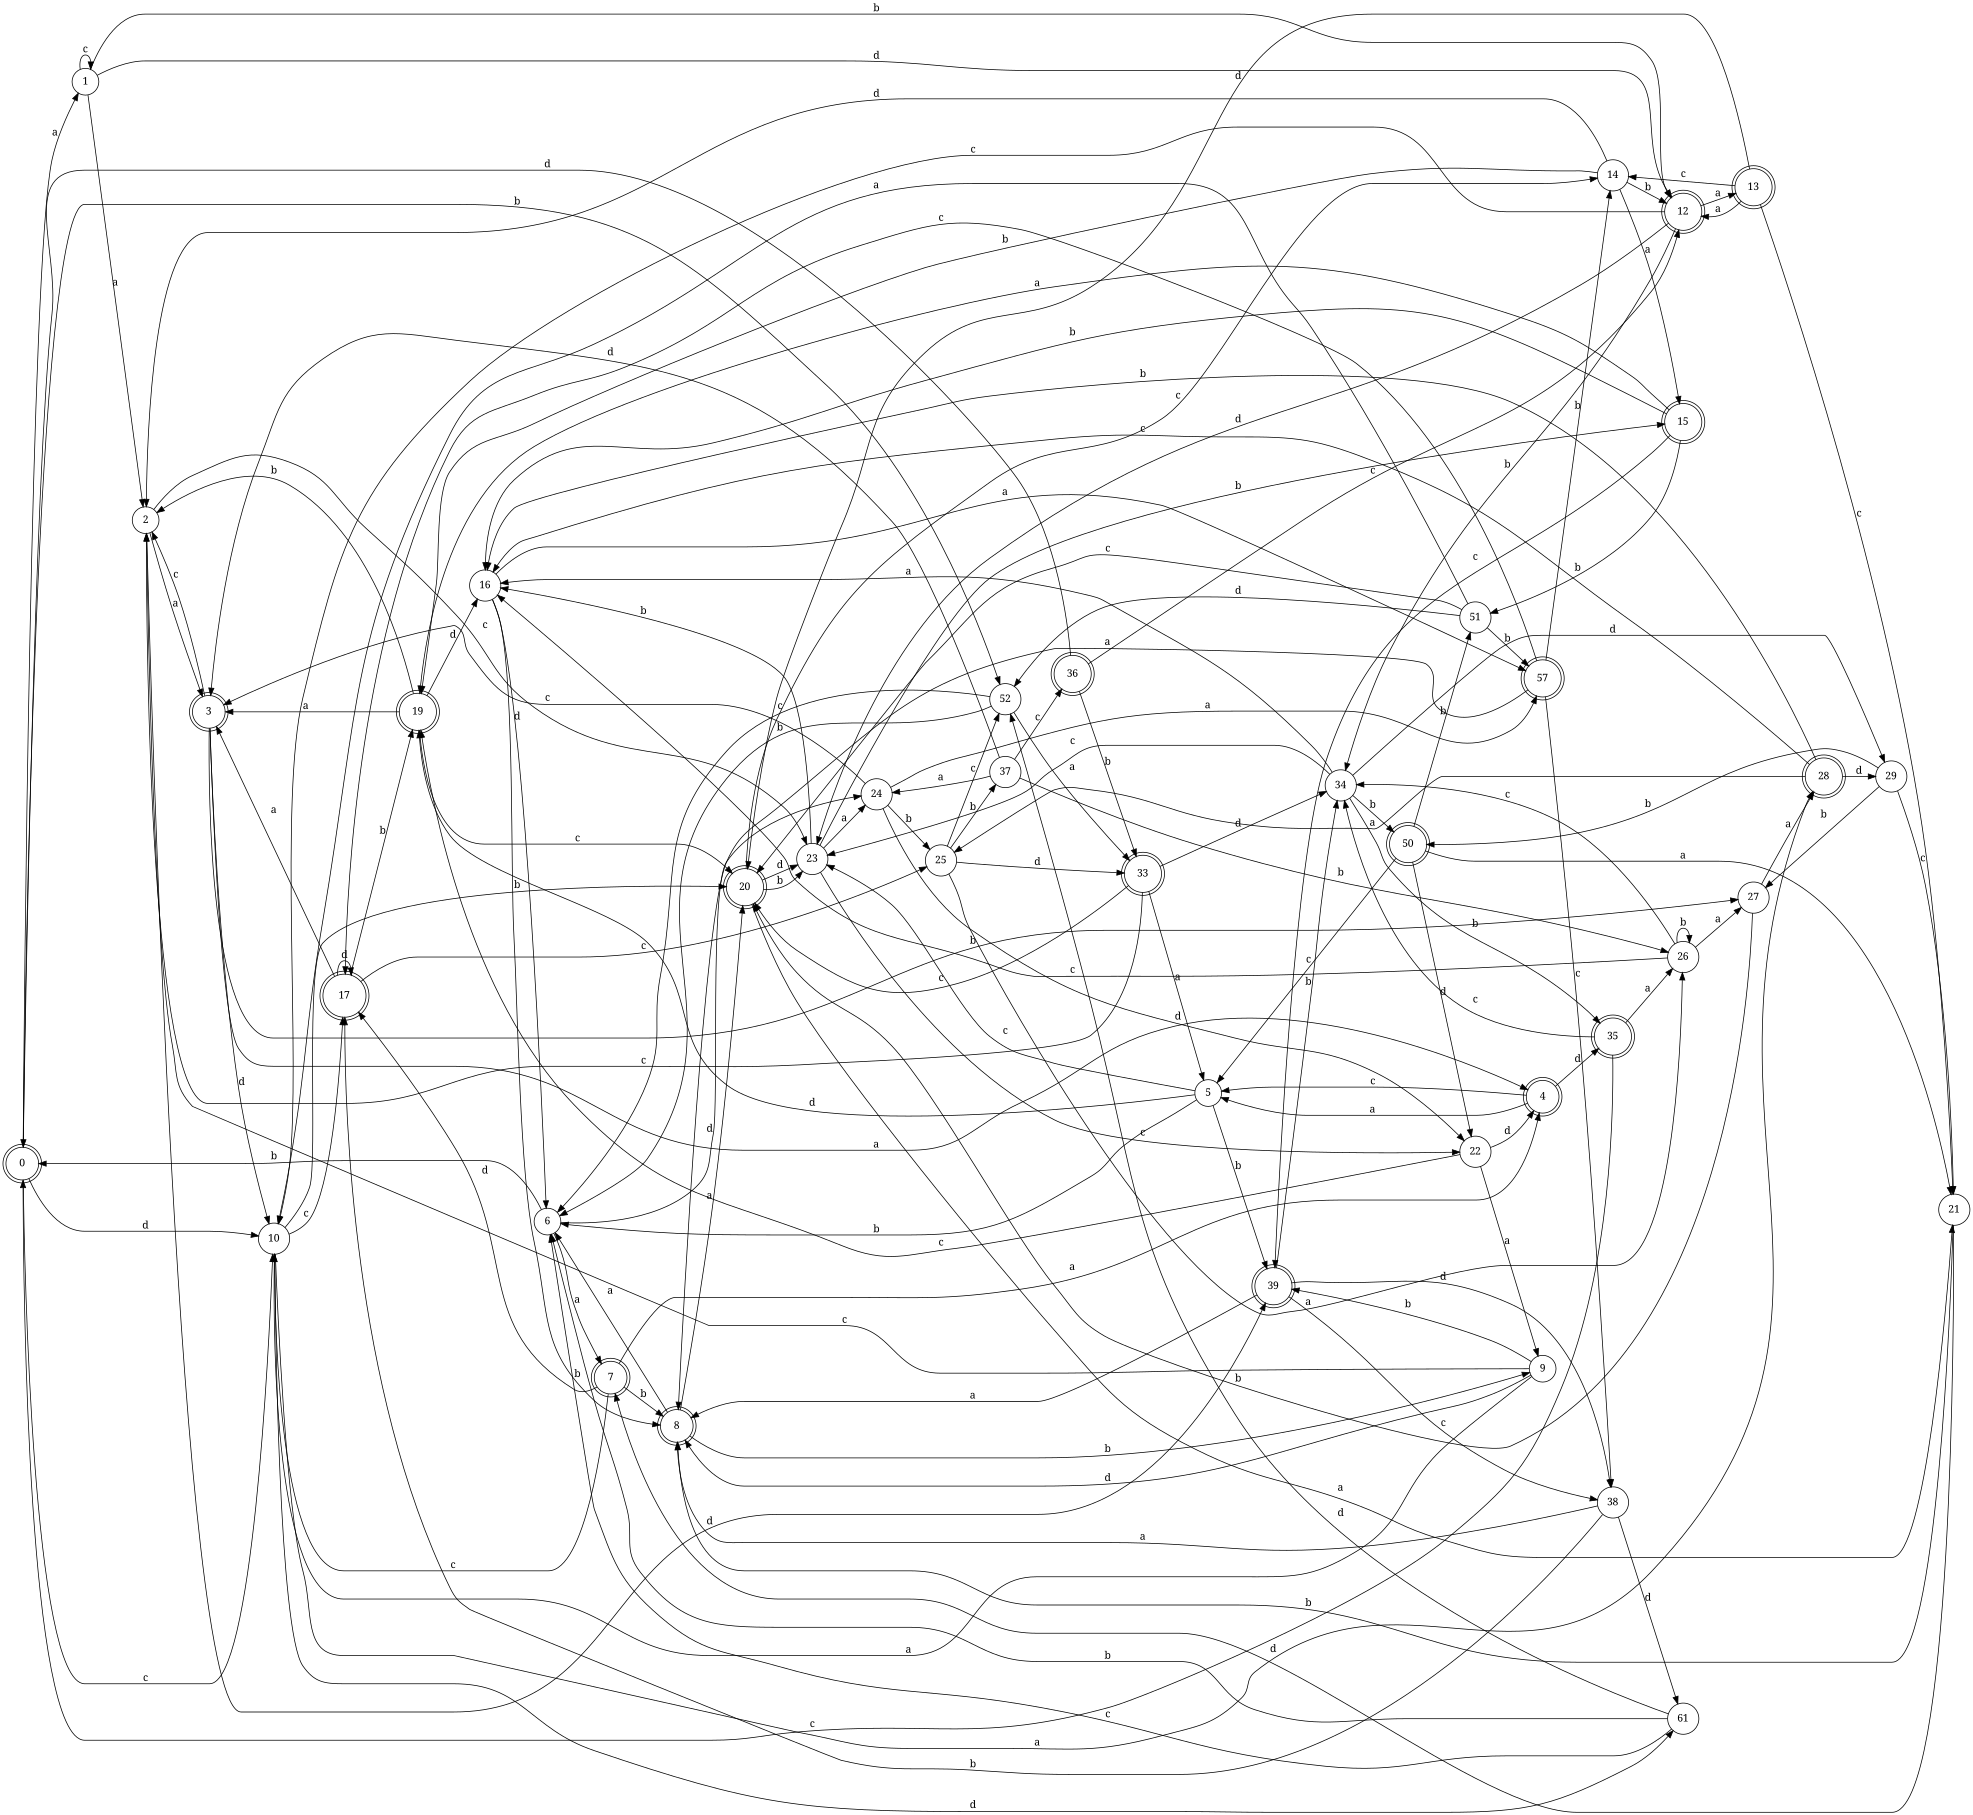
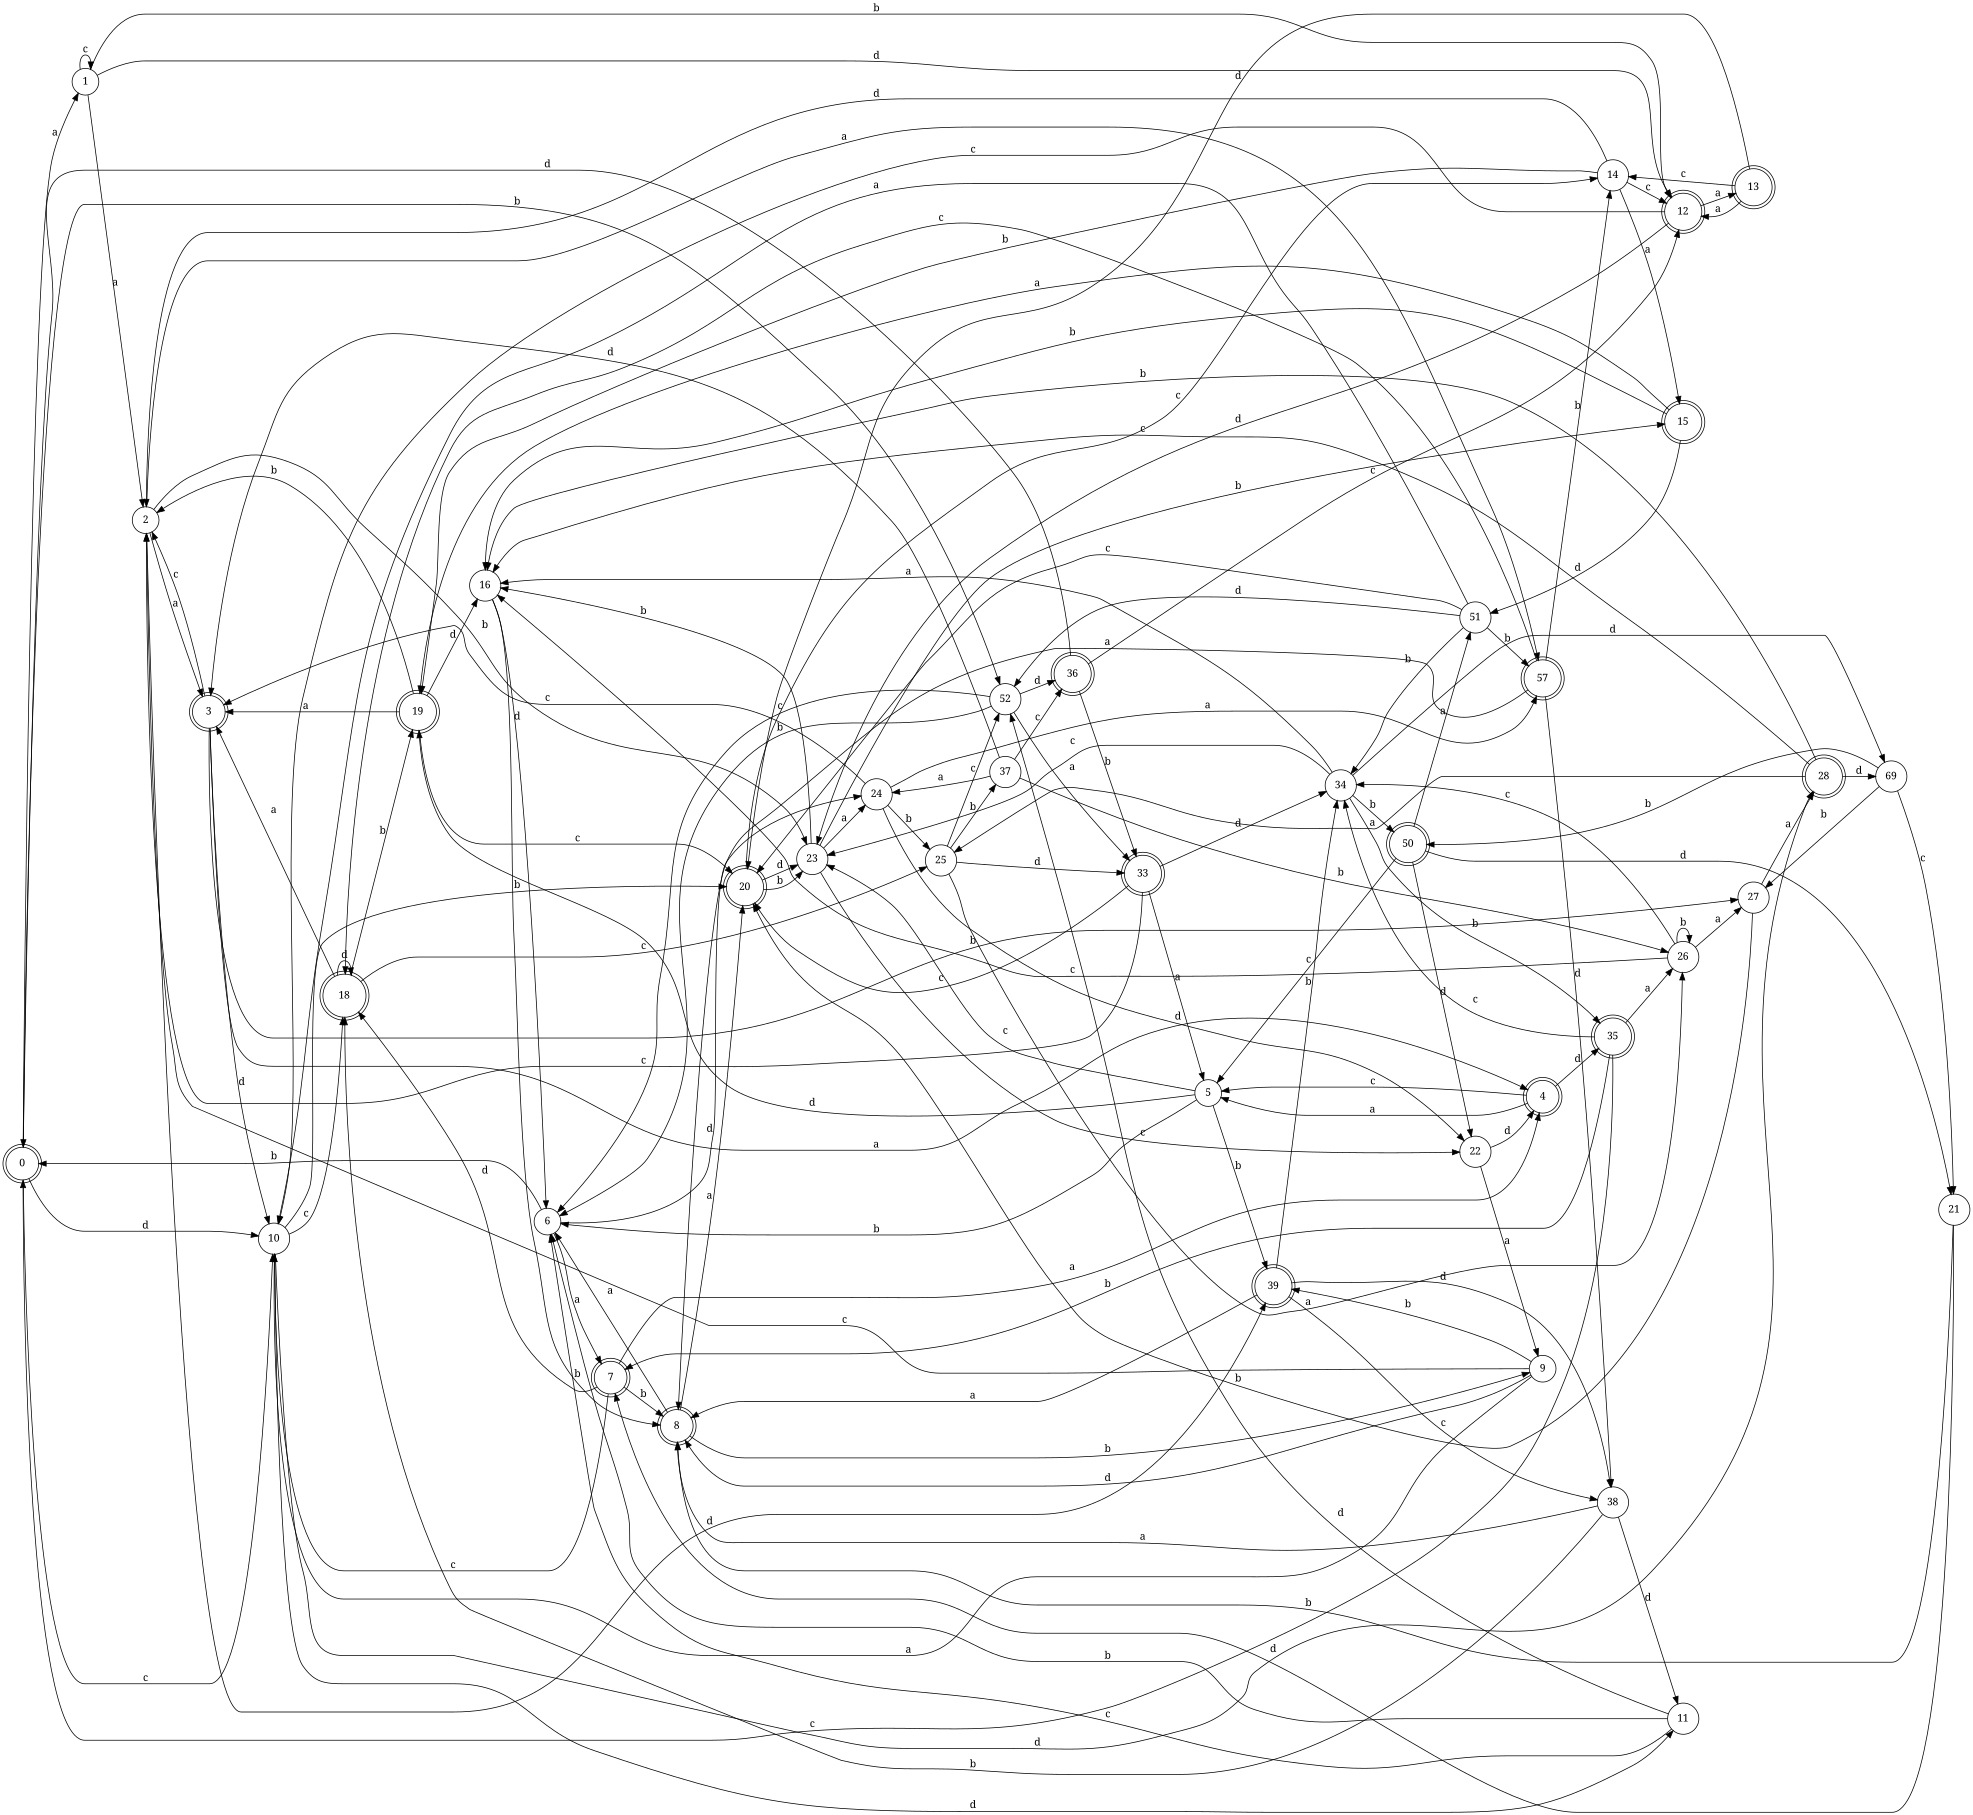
  digraph {
    fontname="Noto Serif"
    rankdir=LR
    node [color=black fillcolor=white fontname="Noto Serif" shape=circle style=filled]
    edge [fontname="Noto Serif"]
    n1 [label=0 shape=doublecircle style="rounded,filled"]
    n2 [label=1]
    n3 [label=10]
    n4 [label=52]
    n5 [label=2]
    n6 [label=12 shape=doublecircle style="rounded,filled"]
-   n7 [label=17 shape=doublecircle style="rounded,filled"]
+   n7 [label=18 shape=doublecircle style="rounded,filled"]
    n8 [label=20 shape=doublecircle style="rounded,filled"]
-   n9 [label=61]
+   n9 [label=11]
    n10 [label=28 shape=doublecircle style="rounded,filled"]
    n11 [label=6]
    n12 [label=33 shape=doublecircle style="rounded,filled"]
    n13 [label=36 shape=doublecircle style="rounded,filled"]
    n14 [label=3 shape=doublecircle style="rounded,filled"]
    n15 [label=23]
    n16 [label=39 shape=doublecircle style="rounded,filled"]
    n17 [label=13 shape=doublecircle style="rounded,filled"]
    n18 [label=34]
    n19 [label=4 shape=doublecircle style="rounded,filled"]
    n20 [label=27]
    n21 [label=24]
    n22 [label=15 shape=doublecircle style="rounded,filled"]
    n23 [label=16]
    n24 [label=22]
    n25 [label=57 shape=doublecircle style="rounded,filled"]
    n26 [label=25]
    n27 [label=8 shape=doublecircle style="rounded,filled"]
    n28 [label=38]
    n29 [label=5]
    n30 [label=35 shape=doublecircle style="rounded,filled"]
    n31 [label=19 shape=doublecircle style="rounded,filled"]
    n32 [label=7 shape=doublecircle style="rounded,filled"]
    n33 [label=26]
    n34 [label=9]
    n35 [label=14]
    n36 [label=21]
-   n37 [label=29]
+   n37 [label=69]
    n38 [label=50 shape=doublecircle style="rounded,filled"]
    n39 [label=51]
    n40 [label=37]
    n1 -> n2 [label=a]
    n1 -> n3 [label=c]
    n1 -> n3 [label=d]
    n1 -> n4 [label=b]
    n2 -> n2 [label=c]
    n2 -> n5 [label=a]
    n2 -> n6 [label=b]
    n2 -> n6 [label=d]
    n3 -> n7 [label=c]
    n3 -> n8 [label=b]
    n3 -> n9 [label=d]
-   n3 -> n10 [label=a]
+   n3 -> n10 [label=d]
    n4 -> n11 [label=b]
    n4 -> n11 [label=c]
    n4 -> n12 [label=a]
+   n4 -> n13 [label=d]
    n5 -> n14 [label=a]
-   n5 -> n15 [label=c]
+   n5 -> n15 [label=b]
    n5 -> n16 [label=d]
    n6 -> n3 [label=c]
    n6 -> n15 [label=d]
    n6 -> n17 [label=a]
-   n6 -> n18 [label=b]
+   n39 -> n18 [label=b]
    n7 -> n7 [label=d]
    n7 -> n14 [label=a]
    n7 -> n26 [label=c]
    n7 -> n31 [label=b]
    n8 -> n15 [label=b]
    n8 -> n15 [label=d]
    n8 -> n35 [label=c]
-   n8 -> n36 [label=a]
    n9 -> n4 [label=d]
    n9 -> n11 [label=b]
    n9 -> n11 [label=c]
    n10 -> n23 [label=b]
    n10 -> n23 [label=c]
    n10 -> n26 [label=a]
    n10 -> n37 [label=d]
    n11 -> n1 [label=b]
    n11 -> n21 [label=d]
    n11 -> n32 [label=a]
    n12 -> n5 [label=c]
    n12 -> n8 [label=c]
    n12 -> n18 [label=d]
    n12 -> n29 [label=a]
    n13 -> n1 [label=d]
    n13 -> n6 [label=c]
    n13 -> n12 [label=b]
    n14 -> n3 [label=d]
    n14 -> n5 [label=c]
    n14 -> n19 [label=a]
    n14 -> n20 [label=b]
    n15 -> n21 [label=a]
    n15 -> n22 [label=b]
    n15 -> n23 [label=b]
    n15 -> n24 [label=c]
    n16 -> n18 [label=b]
    n16 -> n27 [label=a]
    n16 -> n28 [label=c]
    n16 -> n28 [label=d]
    n17 -> n6 [label=a]
    n17 -> n8 [label=d]
    n17 -> n35 [label=c]
-   n17 -> n36 [label=c]
    n18 -> n15 [label=c]
    n18 -> n23 [label=a]
    n18 -> n30 [label=b]
    n18 -> n37 [label=d]
    n18 -> n38 [label=b]
    n19 -> n29 [label=a]
    n19 -> n29 [label=c]
    n19 -> n30 [label=d]
    n20 -> n8 [label=b]
    n20 -> n10 [label=a]
    n21 -> n14 [label=c]
    n21 -> n24 [label=d]
    n21 -> n25 [label=a]
    n21 -> n26 [label=b]
-   n22 -> n16 [label=c]
    n22 -> n23 [label=b]
    n22 -> n31 [label=a]
-   n22 -> n39 [label=b]
+   n22 -> n39 [label=d]
    n23 -> n11 [label=d]
-   n23 -> n25 [label=a]
+   n5 -> n25 [label=a]
    n23 -> n27 [label=b]
    n24 -> n19 [label=d]
-   n24 -> n31 [label=c]
    n24 -> n34 [label=a]
    n25 -> n7 [label=c]
    n25 -> n27 [label=a]
-   n25 -> n28 [label=c]
+   n25 -> n28 [label=d]
    n25 -> n35 [label=b]
    n26 -> n4 [label=c]
    n26 -> n12 [label=d]
    n26 -> n33 [label=a]
    n26 -> n40 [label=b]
    n27 -> n8 [label=a]
    n27 -> n11 [label=a]
    n27 -> n34 [label=b]
    n28 -> n7 [label=b]
    n28 -> n9 [label=d]
    n28 -> n27 [label=a]
    n29 -> n11 [label=b]
    n29 -> n15 [label=c]
    n29 -> n16 [label=b]
    n29 -> n31 [label=d]
    n30 -> n1 [label=c]
    n30 -> n18 [label=c]
+   n30 -> n32 [label=b]
    n30 -> n33 [label=a]
    n31 -> n5 [label=b]
    n31 -> n8 [label=c]
    n31 -> n14 [label=a]
    n31 -> n23 [label=d]
    n32 -> n3 [label=c]
    n32 -> n7 [label=d]
    n32 -> n19 [label=a]
    n32 -> n27 [label=b]
    n33 -> n18 [label=c]
    n33 -> n20 [label=a]
    n33 -> n23 [label=c]
    n33 -> n33 [label=b]
    n34 -> n3 [label=a]
    n34 -> n5 [label=c]
    n34 -> n16 [label=b]
    n34 -> n27 [label=d]
    n35 -> n5 [label=d]
-   n35 -> n6 [label=b]
+   n35 -> n6 [label=c]
    n35 -> n22 [label=a]
    n35 -> n31 [label=b]
    n36 -> n27 [label=b]
    n36 -> n32 [label=d]
    n37 -> n20 [label=b]
    n37 -> n36 [label=c]
    n37 -> n38 [label=b]
    n38 -> n24 [label=d]
    n38 -> n29 [label=c]
-   n38 -> n36 [label=a]
-   n38 -> n39 [label=b]
+   n38 -> n36 [label=d]
+   n38 -> n39 [label=a]
    n39 -> n3 [label=a]
    n39 -> n4 [label=d]
    n39 -> n8 [label=c]
    n39 -> n25 [label=b]
    n40 -> n13 [label=c]
    n40 -> n14 [label=d]
    n40 -> n21 [label=a]
    n40 -> n33 [label=b]
  }
